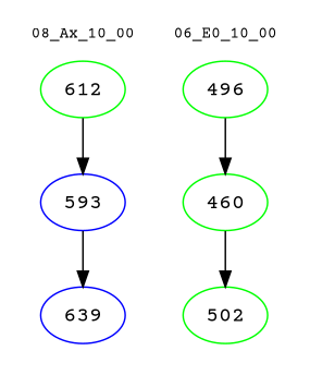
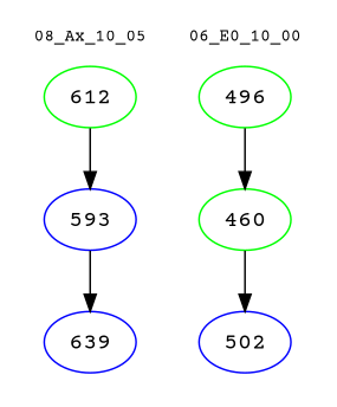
  digraph {
    fontname="Courier Prime"
    node [color=green fontname="Courier Prime"]
    edge [color=black fontname="Courier Prime"]
    n1 [label=612]
    n2 [color=blue label=593]
    n3 [color=blue label=639]
    n4 [label=496]
    n5 [label=460]
-   n6 [label=502]
+   n6 [color=blue label=502]
    subgraph cluster_1 {
      color=white
      fontsize=10
-     label="08_Ax_10_00"
+     label="08_Ax_10_05"
      n1
      n2
      n3
    }
    subgraph cluster_2 {
      color=white
      fontsize=10
      label="06_E0_10_00"
      n4
      n5
      n6
    }
    n1 -> n2
    n2 -> n3
    n4 -> n5
    n5 -> n6
  }
